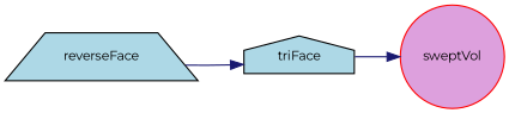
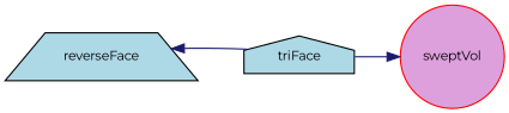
  digraph {
    fontname=Montserrat
    rankdir=LR
    node [color=black fillcolor=lightblue fontname=Montserrat fontsize=10 style=filled]
    edge [color=midnightblue fontname=Montserrat fontsize=10 labelfontname=Helvetica labelfontsize=10 style=solid]
    n1 [fontcolor=black height=0.2 label=reverseFace shape=trapezium width=0.4]
    n2 [height=0.2 label=triFace shape=house width=0.4]
    n3 [color=red fillcolor=plum height=0.2 label=sweptVol shape=circle width=0.4]
-   n1 -> n2
+   n2 -> n1
    n2 -> n3
  }
